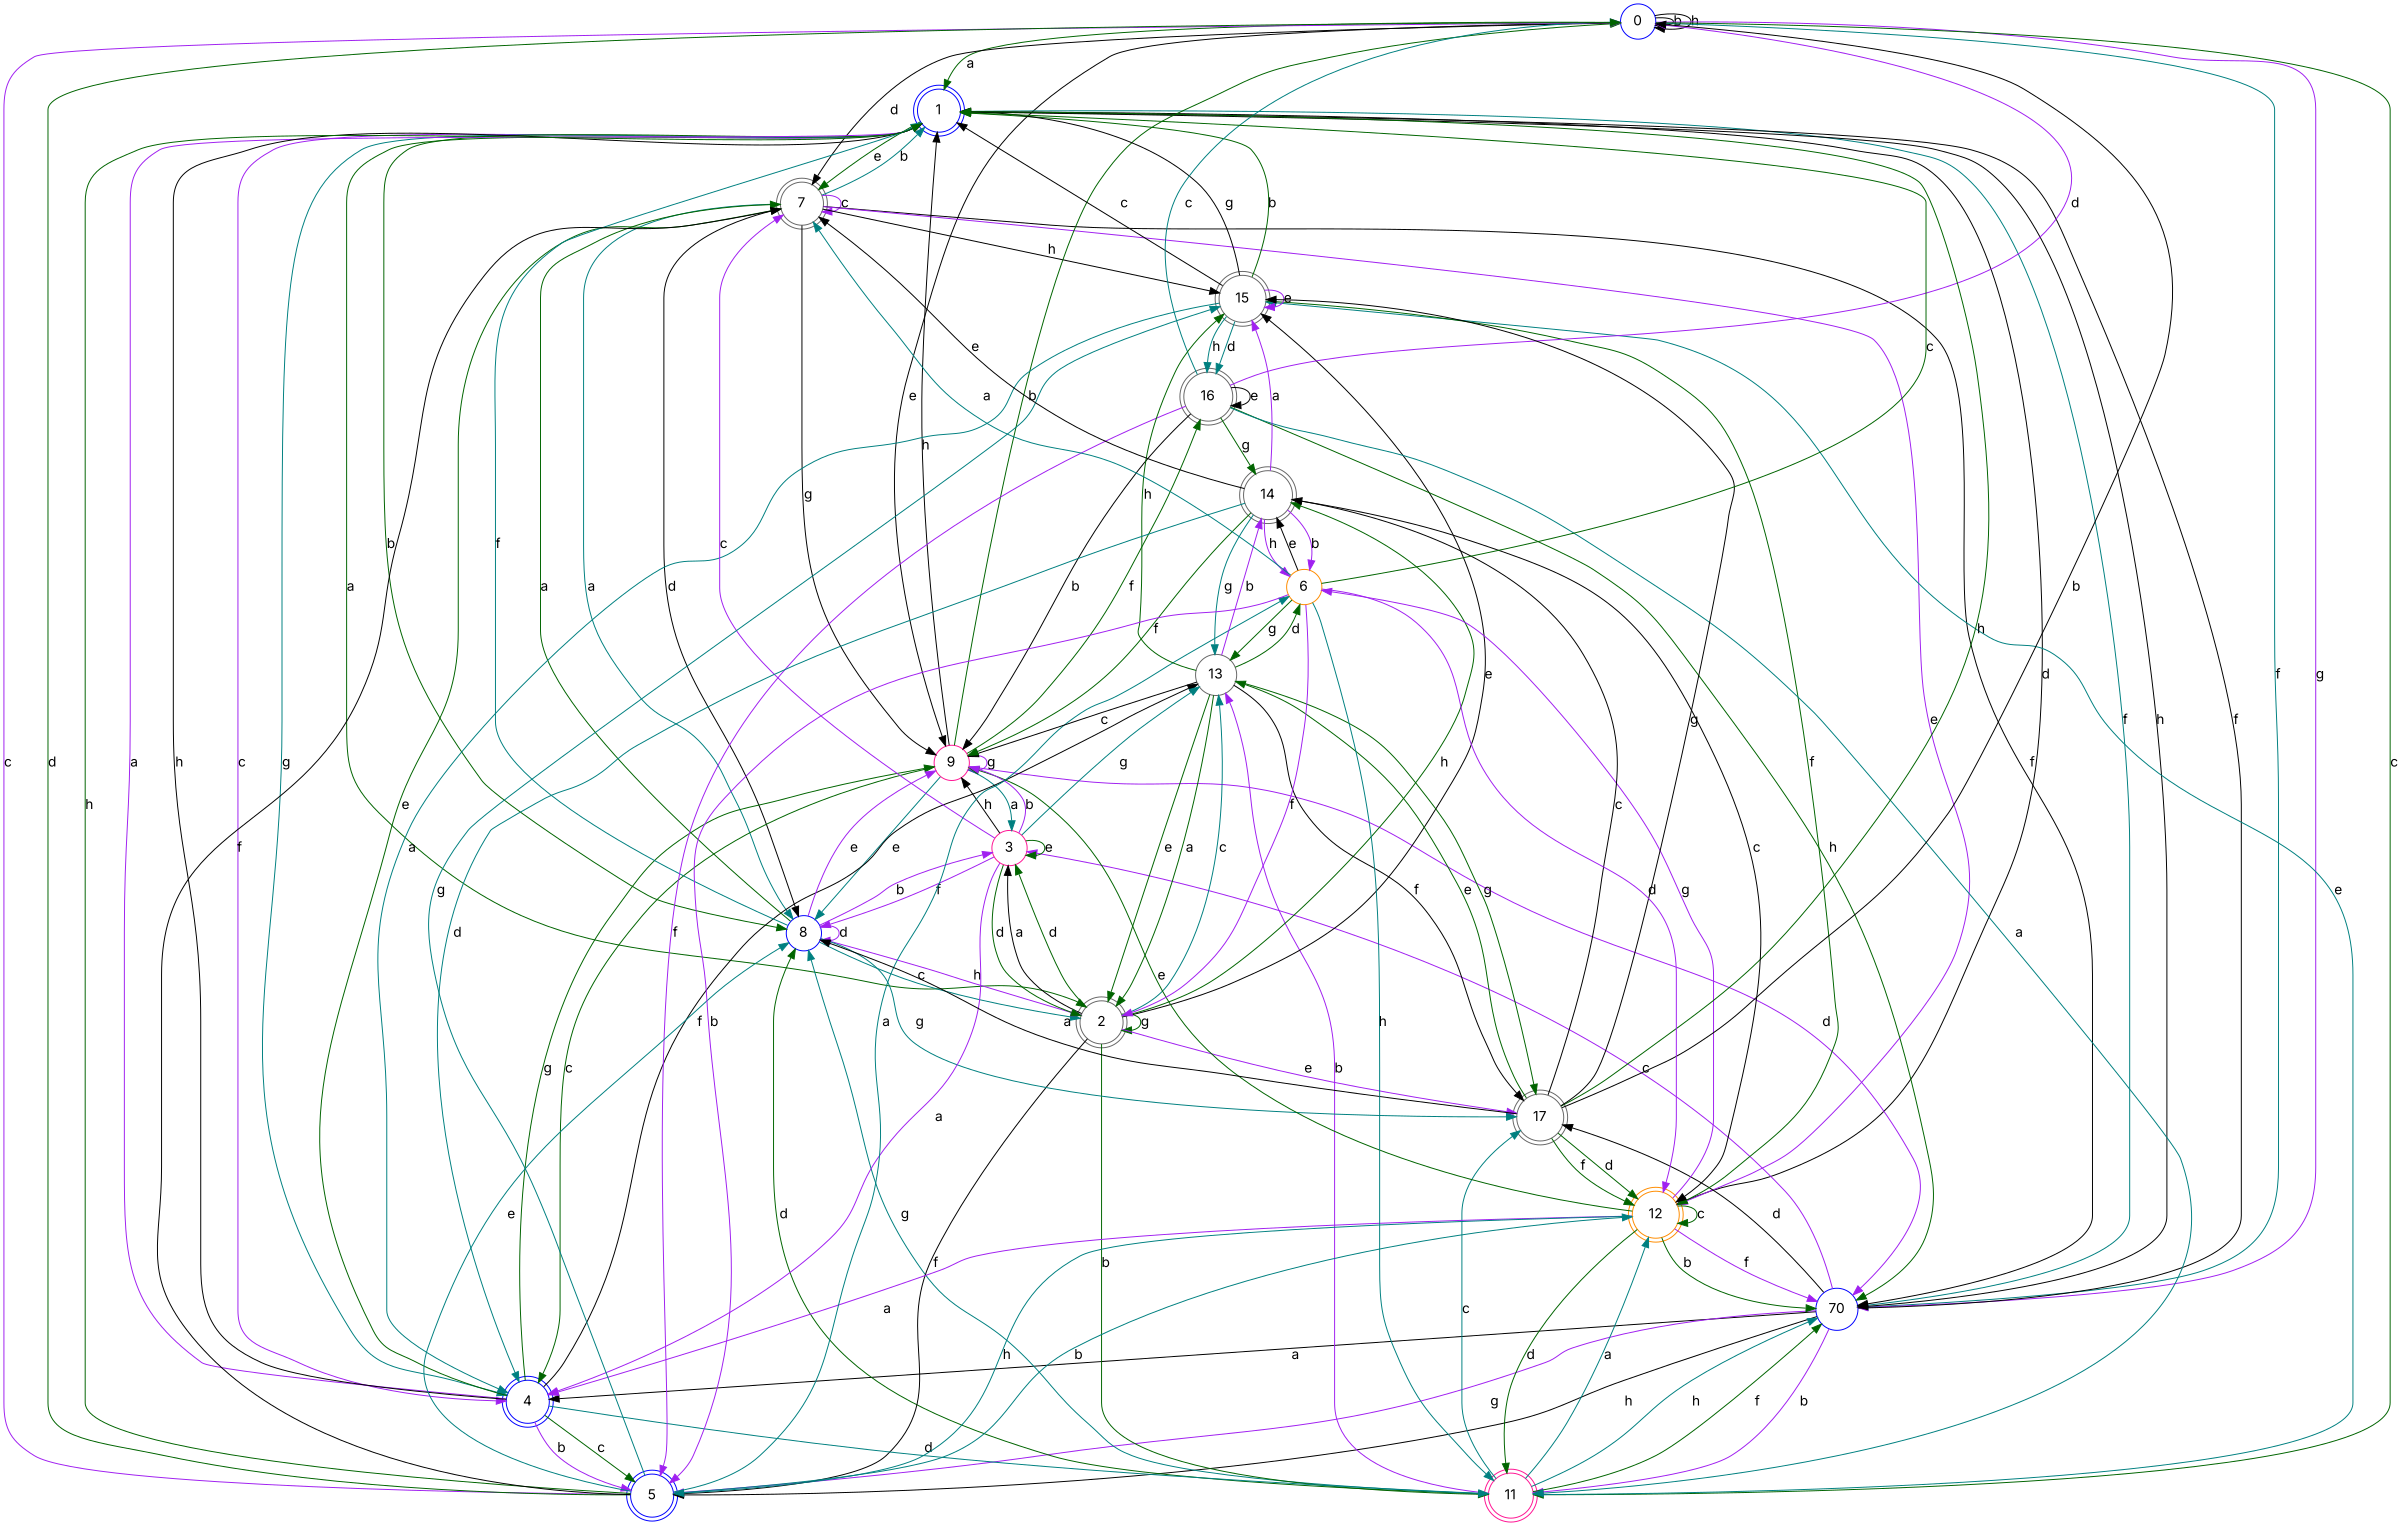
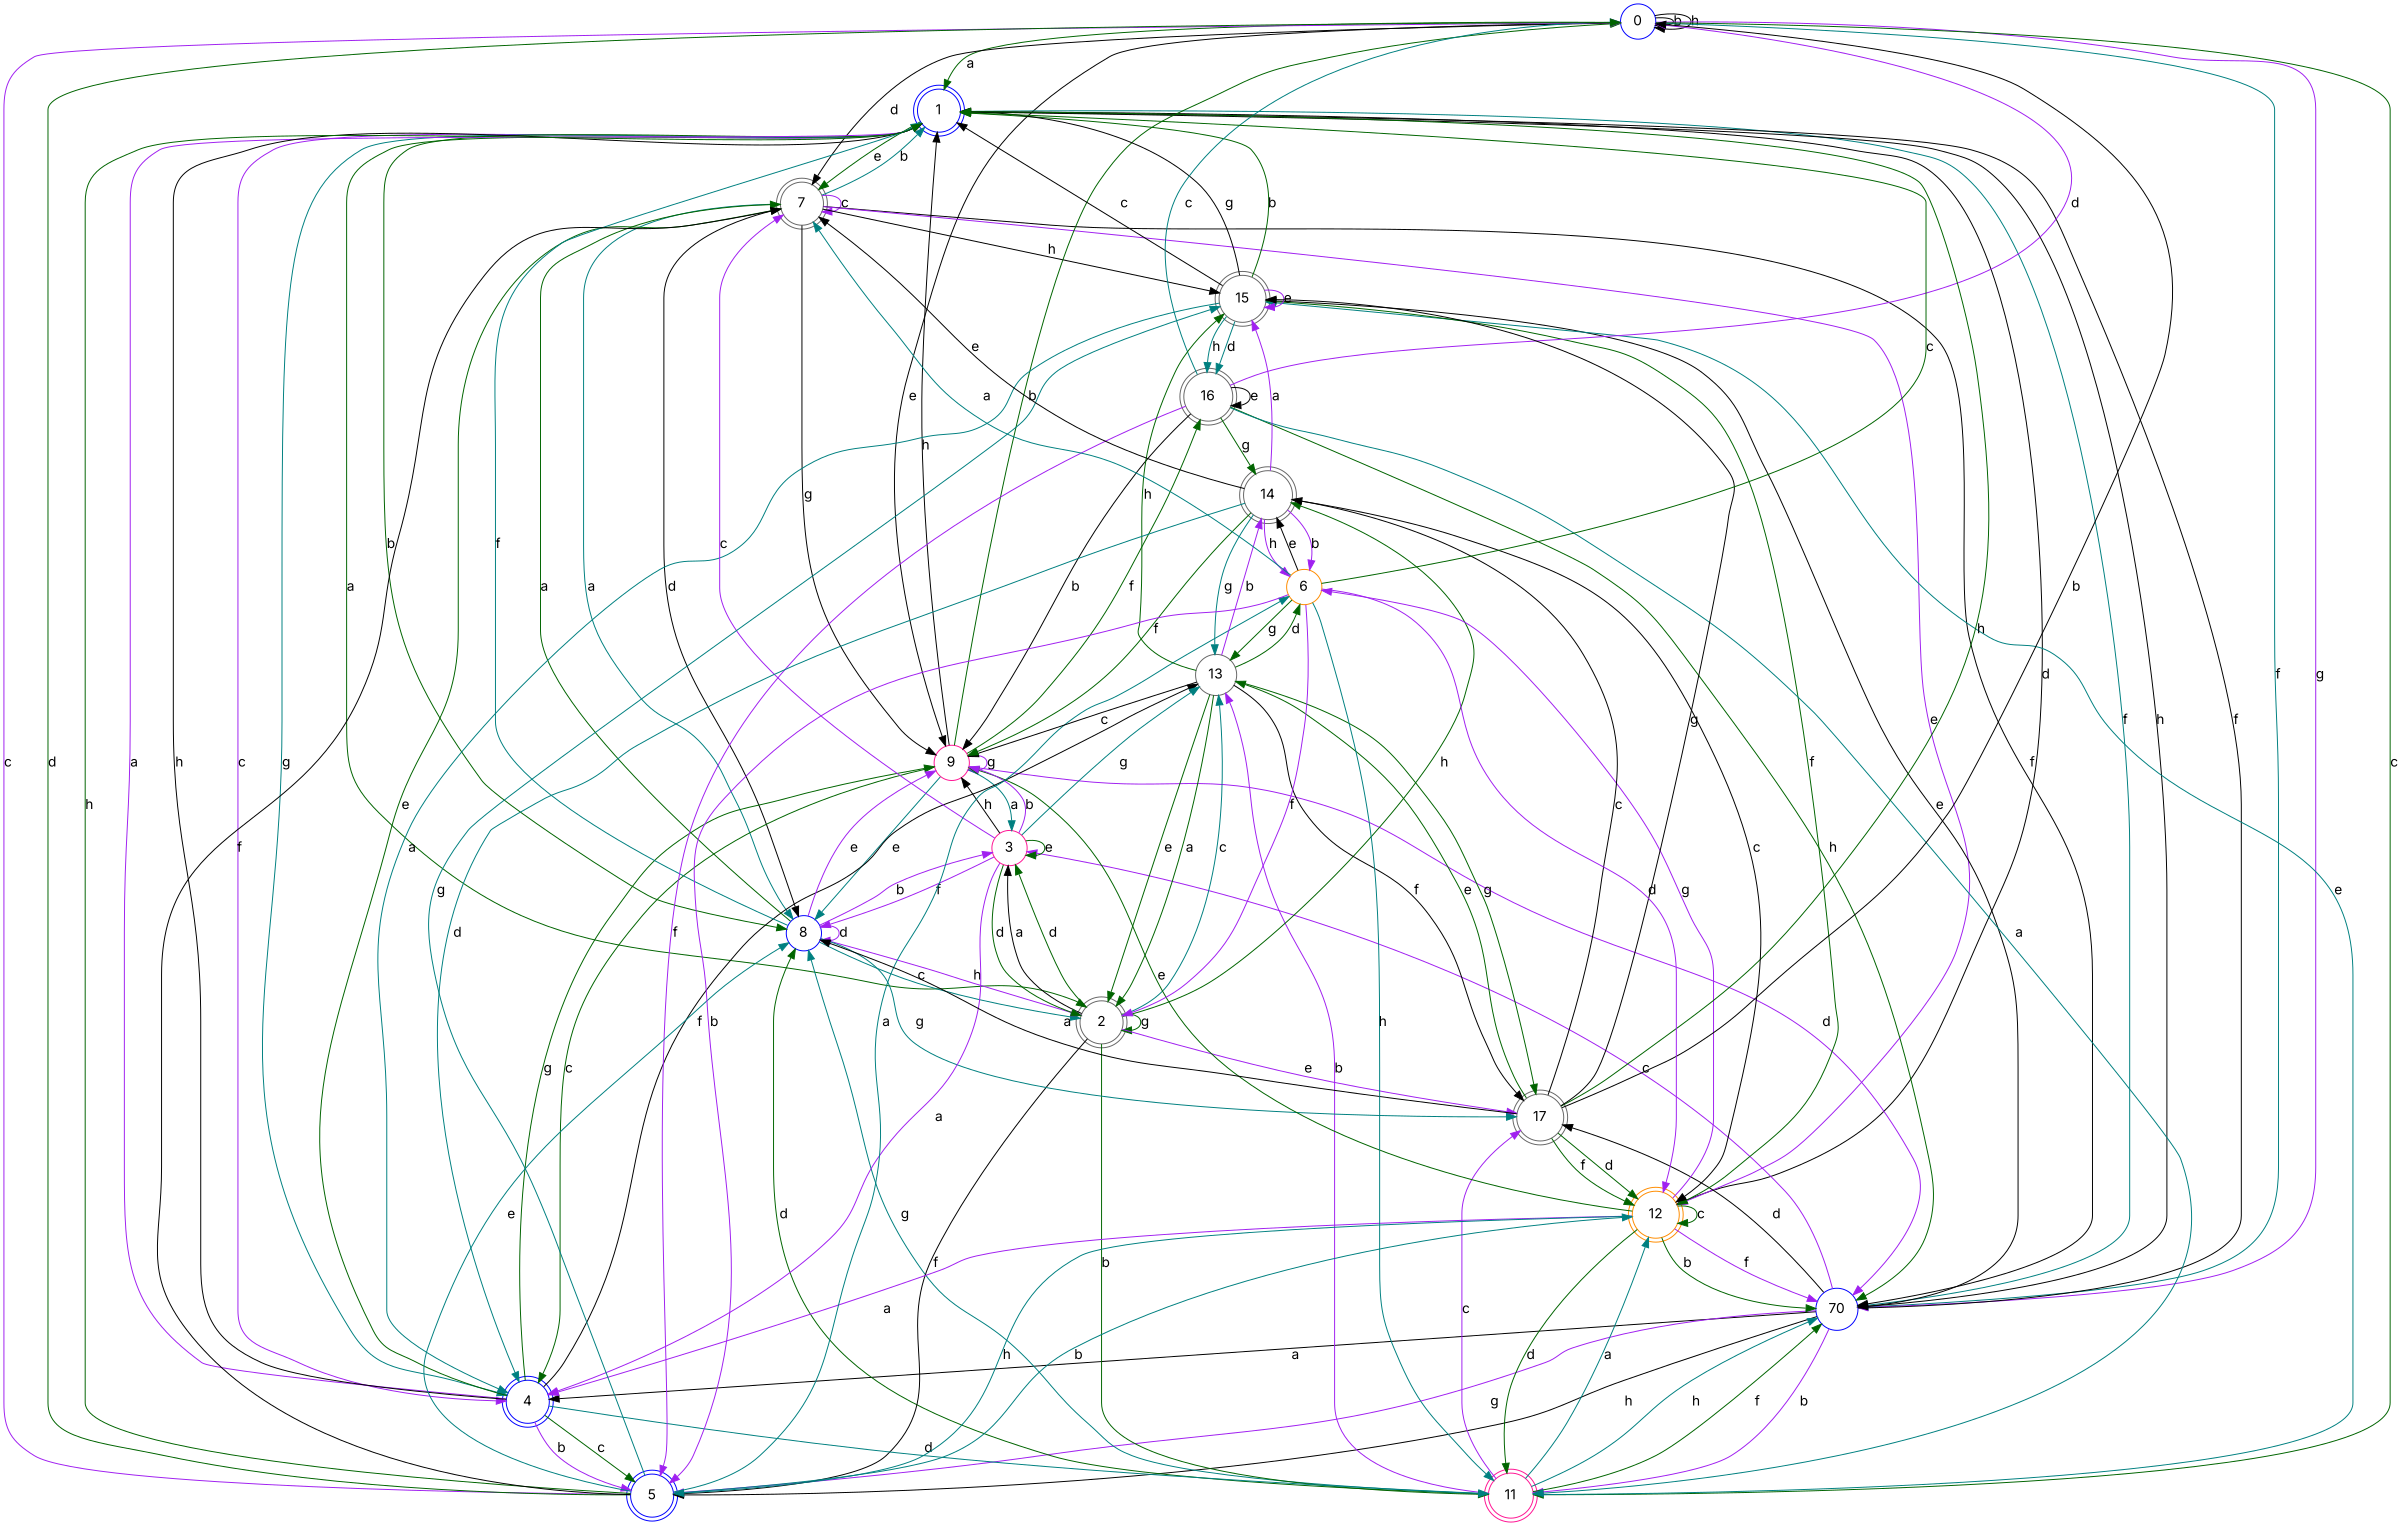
  digraph {
    fontname=Inter
    rankdir=TB
    node [color=gray40 fillcolor=white fontname=Inter shape=doublecircle style="rounded,filled"]
    edge [color=darkgreen fontname=Inter]
    n1 [color=blue label=0 shape=circle style=filled]
    n2 [color=blue label=1]
    n3 [label=7]
    n4 [color=deeppink label=9 shape=circle style=filled]
    n5 [color=blue label=70 shape=circle style=filled]
    n6 [color=deeppink label=11]
    n7 [label=2]
    n8 [color=blue label=4]
    n9 [color=blue label=8 shape=circle style=filled]
    n10 [color=darkorange label=12]
    n11 [label=15]
    n12 [color=deeppink label=3 shape=circle style=filled]
    n13 [label=16]
    n14 [color=blue label=5]
    n15 [label=17]
    n16 [label=13 shape=circle style=filled]
    n17 [label=14]
    n18 [color=darkorange label=6 shape=circle style=filled]
    n1 -> n1 [color=black label=b]
    n1 -> n1 [color=black label=h]
    n1 -> n2 [label=a]
    n1 -> n3 [color=black label=d]
    n1 -> n4 [color=black label=e]
    n1 -> n5 [color=teal label=f]
    n1 -> n5 [color=purple label=g]
    n1 -> n6 [label=c]
    n2 -> n3 [label=e]
    n2 -> n5 [color=teal label=f]
    n2 -> n5 [color=black label=h]
    n2 -> n7 [label=a]
    n2 -> n8 [color=purple label=c]
    n2 -> n8 [color=teal label=g]
    n2 -> n9 [label=b]
    n2 -> n10 [color=black label=d]
    n3 -> n2 [color=teal label=b]
    n3 -> n3 [color=purple label=c]
    n3 -> n4 [color=black label=g]
    n3 -> n5 [color=black label=f]
    n3 -> n9 [color=teal label=a]
    n3 -> n9 [color=black label=d]
    n3 -> n10 [color=purple label=e]
    n3 -> n11 [color=black label=h]
    n4 -> n1 [label=b]
    n4 -> n2 [color=black label=h]
    n4 -> n4 [color=purple label=g]
    n4 -> n5 [color=purple label=d]
    n4 -> n8 [label=c]
    n4 -> n9 [color=teal label=e]
    n4 -> n12 [color=teal label=a]
    n4 -> n13 [label=f]
    n5 -> n2 [color=black label=f]
    n5 -> n6 [color=purple label=b]
    n5 -> n8 [color=black label=a]
-   n7 -> n11 [color=black label=e]
+   n5 -> n11 [color=black label=e]
    n5 -> n12 [color=purple label=c]
    n5 -> n14 [color=purple label=g]
    n5 -> n14 [color=black label=h]
    n5 -> n15 [color=black label=d]
    n6 -> n5 [label=f]
    n6 -> n5 [color=teal label=h]
    n6 -> n9 [label=d]
    n6 -> n9 [color=teal label=g]
    n6 -> n10 [color=teal label=a]
    n6 -> n11 [color=teal label=e]
-   n6 -> n15 [color=teal label=c]
+   n6 -> n15 [color=purple label=c]
    n6 -> n16 [color=purple label=b]
    n7 -> n6 [label=b]
    n7 -> n7 [label=g]
    n7 -> n12 [color=black label=a]
    n7 -> n12 [label=d]
    n7 -> n14 [color=black label=f]
    n7 -> n15 [color=purple label=e]
    n7 -> n16 [color=teal label=c]
    n7 -> n17 [label=h]
    n8 -> n2 [color=purple label=a]
    n8 -> n2 [color=black label=h]
    n8 -> n3 [label=e]
    n8 -> n4 [label=g]
    n8 -> n6 [color=teal label=d]
    n8 -> n14 [color=purple label=b]
    n8 -> n14 [label=c]
    n8 -> n16 [color=black label=f]
    n9 -> n2 [color=teal label=f]
    n9 -> n3 [label=a]
    n9 -> n4 [color=purple label=e]
    n9 -> n7 [color=teal label=c]
    n9 -> n7 [color=purple label=h]
    n9 -> n9 [color=purple label=d]
    n9 -> n12 [color=purple label=b]
    n9 -> n15 [color=teal label=g]
    n10 -> n4 [label=e]
    n10 -> n5 [label=b]
    n10 -> n5 [color=purple label=f]
    n10 -> n6 [label=d]
    n10 -> n8 [color=purple label=a]
    n10 -> n10 [label=c]
    n10 -> n14 [color=teal label=h]
    n10 -> n18 [color=purple label=g]
    n11 -> n2 [label=b]
    n11 -> n2 [color=black label=c]
    n11 -> n2 [color=black label=g]
    n11 -> n8 [color=teal label=a]
    n11 -> n10 [label=f]
    n11 -> n11 [color=purple label=e]
    n11 -> n13 [color=teal label=d]
    n11 -> n13 [color=teal label=h]
    n12 -> n3 [color=purple label=c]
    n12 -> n4 [color=purple label=b]
    n12 -> n4 [color=black label=h]
    n12 -> n7 [label=d]
    n12 -> n8 [color=purple label=a]
    n12 -> n9 [color=purple label=f]
    n12 -> n12 [label=e]
    n12 -> n16 [color=teal label=g]
    n13 -> n1 [color=teal label=c]
    n13 -> n1 [color=purple label=d]
    n13 -> n4 [color=black label=b]
    n13 -> n5 [label=h]
    n13 -> n6 [color=teal label=a]
    n13 -> n13 [color=black label=e]
    n13 -> n14 [color=purple label=f]
    n13 -> n17 [label=g]
    n14 -> n1 [color=purple label=c]
    n14 -> n1 [label=d]
    n14 -> n2 [label=h]
    n14 -> n3 [color=black label=f]
    n14 -> n9 [color=teal label=e]
    n14 -> n10 [color=teal label=b]
    n14 -> n11 [color=teal label=g]
    n14 -> n18 [color=teal label=a]
    n15 -> n1 [color=black label=b]
    n15 -> n2 [label=h]
    n15 -> n9 [color=black label=a]
    n15 -> n10 [label=d]
    n15 -> n10 [label=f]
    n15 -> n11 [color=black label=g]
    n15 -> n16 [label=e]
    n15 -> n17 [color=black label=c]
    n16 -> n4 [color=black label=c]
    n16 -> n7 [label=a]
    n16 -> n7 [label=e]
    n16 -> n11 [label=h]
    n16 -> n15 [color=black label=f]
    n16 -> n15 [label=g]
    n16 -> n17 [color=purple label=b]
    n16 -> n18 [label=d]
    n17 -> n3 [color=black label=e]
    n17 -> n4 [label=f]
    n17 -> n8 [color=teal label=d]
    n17 -> n10 [color=black label=c]
    n17 -> n11 [color=purple label=a]
    n17 -> n16 [color=teal label=g]
    n17 -> n18 [color=purple label=b]
    n17 -> n18 [color=purple label=h]
    n18 -> n2 [label=c]
    n18 -> n3 [color=teal label=a]
    n18 -> n6 [color=teal label=h]
    n18 -> n7 [color=purple label=f]
    n18 -> n10 [color=purple label=d]
    n18 -> n14 [color=purple label=b]
    n18 -> n16 [label=g]
    n18 -> n17 [color=black label=e]
  }
